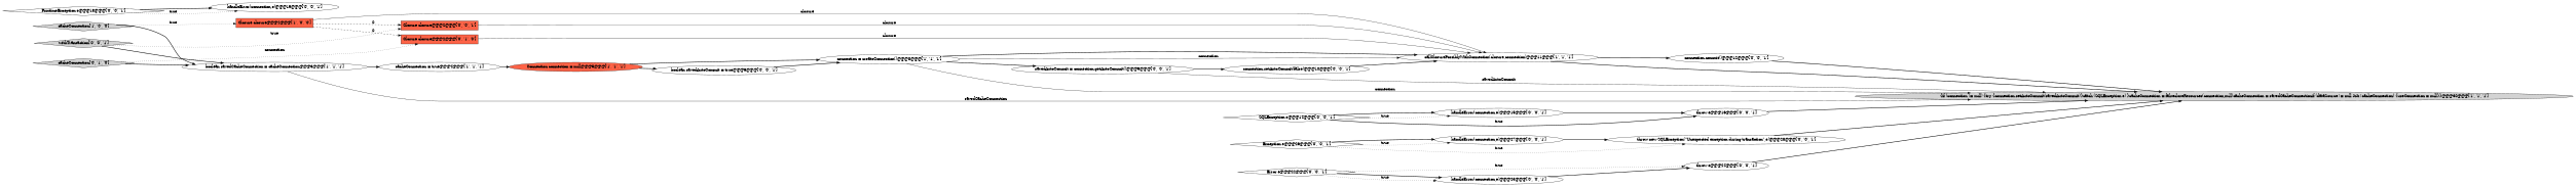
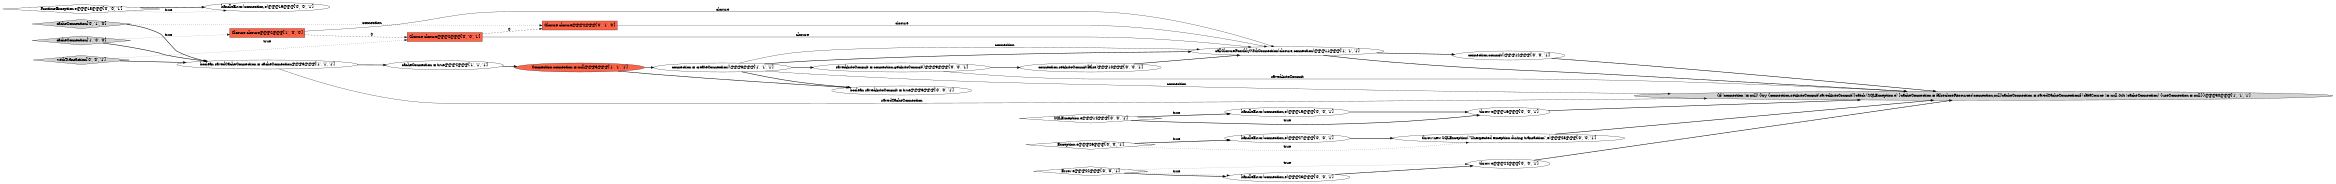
  digraph {
    rankdir=LR
    node [fillcolor=white shape=ellipse style=filled]
    edge [style=bold]
    n1 [label="boolean savedCacheConnection = cacheConnection@@@3@@@['1', '1', '1']"]
    n2 [label="cacheConnection = true@@@4@@@['1', '1', '1']"]
    n3 [fillcolor=lightgray label="{if (connection != null) {try {connection.setAutoCommit(savedAutoCommit)}catch (SQLException e) }cacheConnection = falsecloseResources(connection,null)cacheConnection = savedCacheConnectionif (dataSource != null && !cacheConnection) {useConnection = null}}@@@30@@@['1', '1', '1']"]
    n4 [fillcolor=tomato label="Connection connection = null@@@5@@@['1', '1', '1']"]
    n5 [fillcolor=tomato label="Closure closure@@@2@@@['0', '0', '1']" shape=box]
    n6 [label="callClosurePossiblyWithConnection(closure,connection)@@@11@@@['1', '1', '1']"]
    n7 [label="connection.commit()@@@12@@@['0', '0', '1']"]
    n8 [fillcolor=tomato label="Closure closure@@@2@@@['1', '0', '0']" shape=box]
    n9 [fillcolor=tomato label="Closure closure@@@2@@@['0', '1', '0']" shape=box]
    n10 [label="connection.setAutoCommit(false)@@@10@@@['0', '0', '1']"]
    n11 [label="boolean savedAutoCommit = true@@@6@@@['0', '0', '1']"]
    n12 [label="connection = createConnection()@@@8@@@['1', '1', '1']"]
    n13 [label="savedAutoCommit = connection.getAutoCommit()@@@9@@@['0', '0', '1']"]
    n14 [label="SQLException e@@@14@@@['0', '0', '1']" shape=diamond]
    n15 [label="throw e@@@16@@@['0', '0', '1']"]
    n16 [label="handleError(connection,e)@@@15@@@['0', '0', '1']"]
    n17 [label="throw new SQLException(\"Unexpected exception during transaction\",e)@@@28@@@['0', '0', '1']"]
    n18 [label="Exception e@@@26@@@['0', '0', '1']" shape=diamond]
    n19 [label="handleError(connection,e)@@@27@@@['0', '0', '1']"]
    n20 [fillcolor=lightgray label="withTransaction['0', '0', '1']" shape=diamond]
    n21 [label="handleError(connection,e)@@@23@@@['0', '0', '1']"]
    n22 [label="throw e@@@24@@@['0', '0', '1']"]
    n23 [label="handleError(connection,e)@@@19@@@['0', '0', '1']"]
    n24 [fillcolor=lightgray label="cacheConnection['1', '0', '0']" shape=diamond]
    n25 [fillcolor=lightgray label="cacheConnection['0', '1', '0']" shape=diamond]
    n26 [label="RuntimeException e@@@18@@@['0', '0', '1']" shape=diamond]
    n27 [label="Error e@@@22@@@['0', '0', '1']" shape=diamond]
    n1 -> n2
    n1 -> n3 [label=savedCacheConnection style=solid]
    n2 -> n4
    n4 -> n11
    n4 -> n12
    n5 -> n6 [label=closure style=solid]
    n6 -> n3
    n6 -> n7
    n7 -> n3
    n8 -> n5 [label=0 style=dashed]
    n8 -> n6 [label=closure style=solid]
-   n8 -> n9 [label=0 style=dashed]
+   n5 -> n9 [label=0 style=dashed]
    n9 -> n6 [label=closure style=solid]
    n10 -> n6
-   n11 -> n12
+   n12 -> n11
    n12 -> n3 [label=connection style=solid]
    n12 -> n6 [label=connection style=solid]
    n12 -> n6
    n12 -> n13
    n13 -> n3 [label=savedAutoCommit style=solid]
    n13 -> n10
    n14 -> n15 [label=true]
    n14 -> n16
    n14 -> n16 [label=true style=dotted]
    n15 -> n3
    n16 -> n15
    n17 -> n3
    n18 -> n17 [label=true style=dotted]
    n18 -> n19
    n18 -> n19 [label=true style=dotted]
    n19 -> n17
    n20 -> n1
    n20 -> n5 [label=true style=dotted]
    n21 -> n22
    n22 -> n3
    n24 -> n1
    n24 -> n8 [label=true style=dotted]
    n25 -> n1
    n25 -> n9 [label=connection style=dotted]
    n26 -> n23
    n26 -> n23 [label=true style=dotted]
    n27 -> n21 [label=true style=dotted]
    n27 -> n21
    n27 -> n22 [label=true style=dotted]
  }
